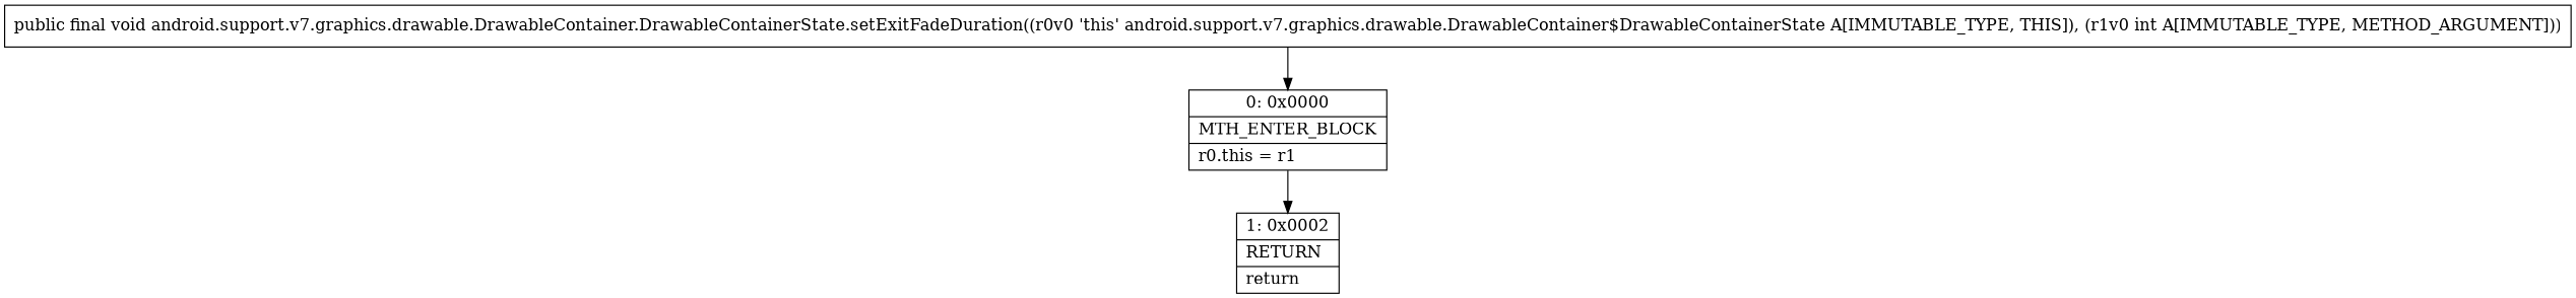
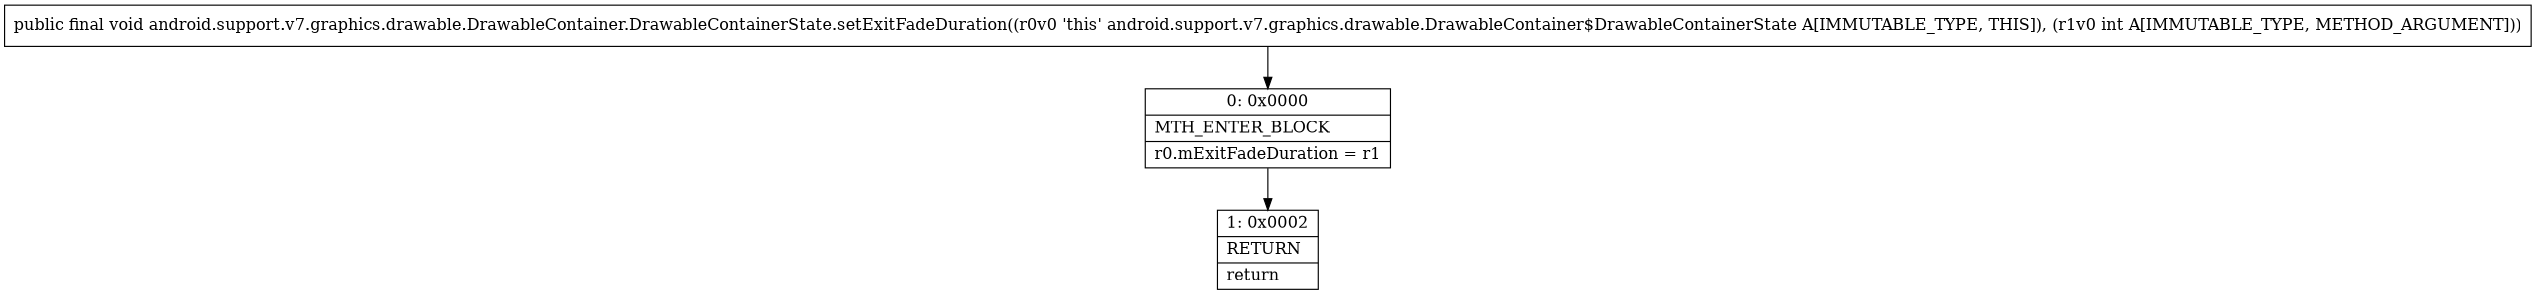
  digraph {
    node [shape=record]
-   n1 [label="{0\:\ 0x0000|MTH_ENTER_BLOCK\l|r0.this = r1\l}"]
+   n1 [label="{0\:\ 0x0000|MTH_ENTER_BLOCK\l|r0.mExitFadeDuration = r1\l}"]
    n2 [label="{1\:\ 0x0002|RETURN\l|return\l}"]
    n3 [label="{public final void android.support.v7.graphics.drawable.DrawableContainer.DrawableContainerState.setExitFadeDuration((r0v0 'this' android.support.v7.graphics.drawable.DrawableContainer$DrawableContainerState A[IMMUTABLE_TYPE, THIS]), (r1v0 int A[IMMUTABLE_TYPE, METHOD_ARGUMENT])) }"]
    n1 -> n2
    n3 -> n1
  }
